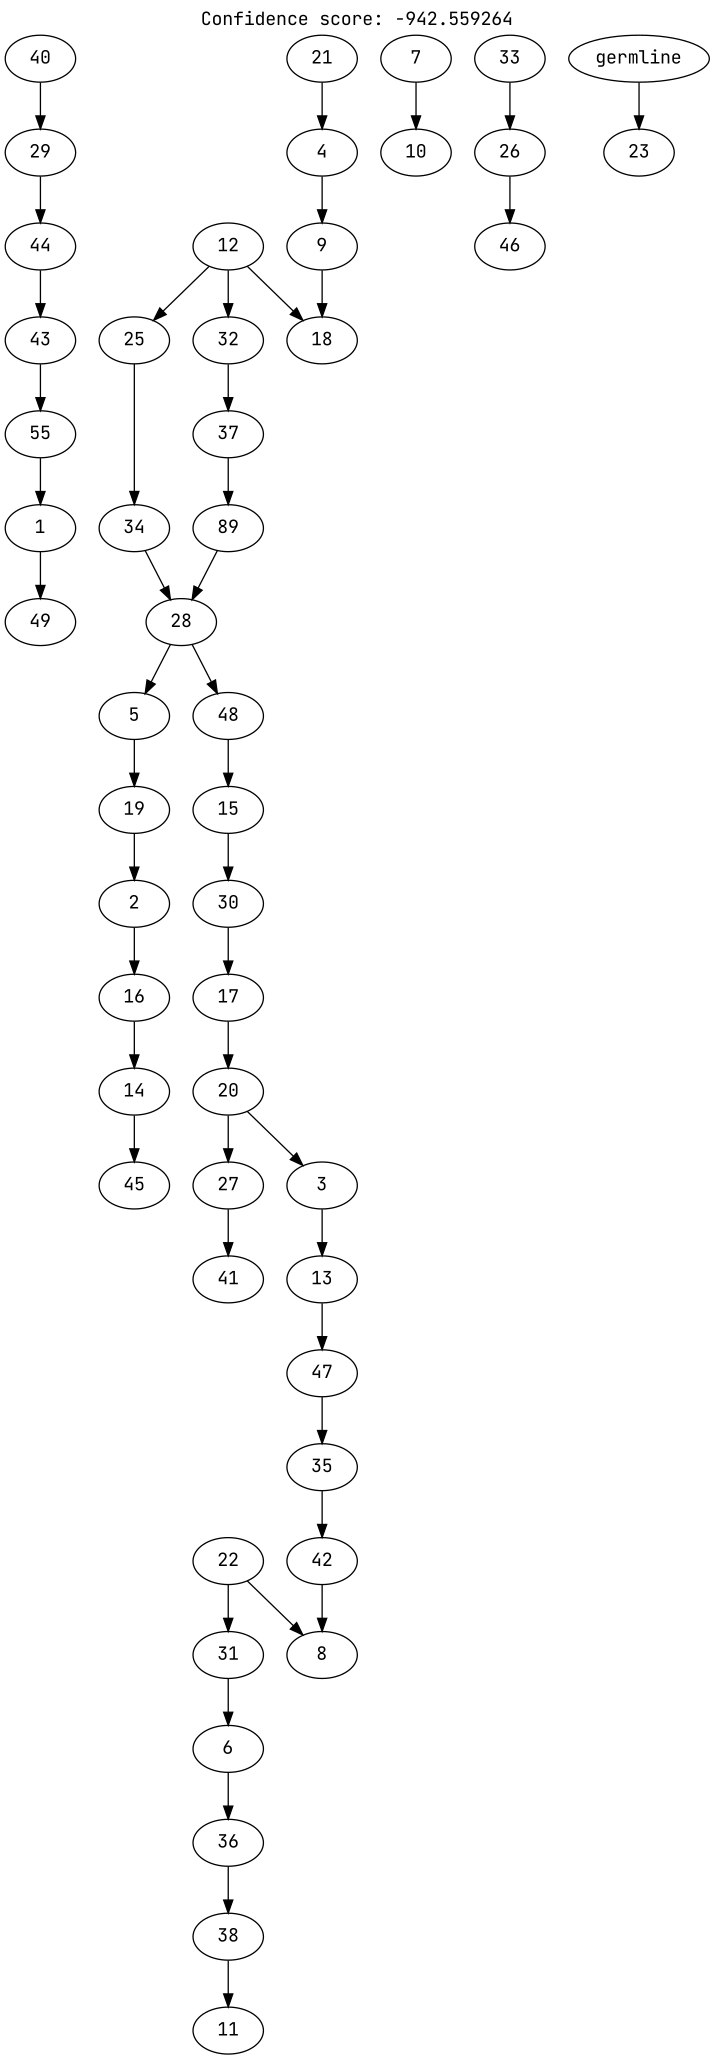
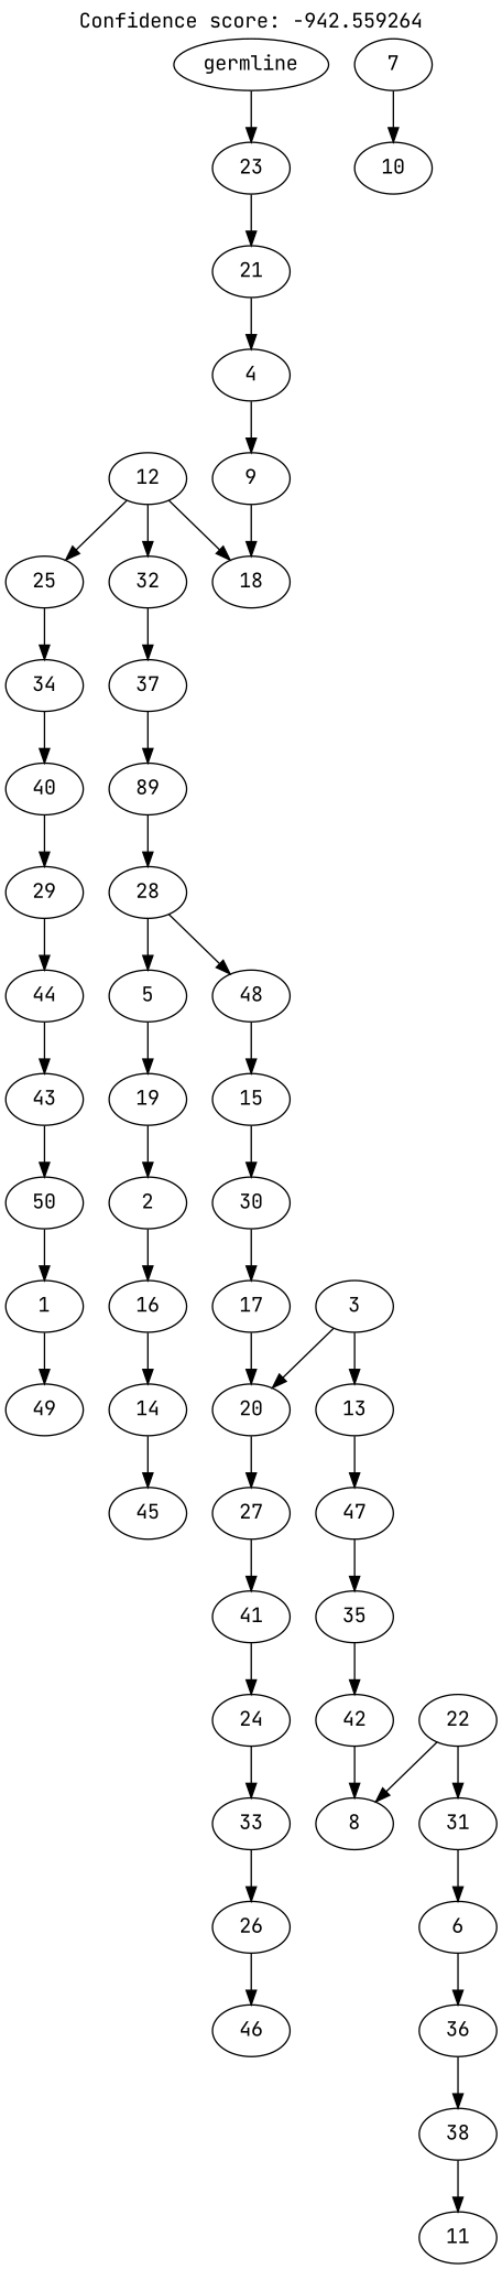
  digraph {
    fontname="JetBrains Mono"
    label="Confidence score: -942.559264"
    labelloc=t
    node [fontname="JetBrains Mono"]
    edge [fontname="JetBrains Mono"]
    n1 [label=1]
    n2 [label=49]
-   n3 [label=55]
+   n3 [label=50]
    n4 [label=43]
    n5 [label=44]
    n6 [label=29]
    n7 [label=40]
    n8 [label=34]
    n9 [label=25]
    n10 [label=14]
    n11 [label=45]
    n12 [label=16]
    n13 [label=2]
    n14 [label=19]
    n15 [label=5]
    n16 [label=7]
    n17 [label=10]
    n18 [label=46]
    n19 [label=26]
    n20 [label=33]
+   n21 [label=24]
    n22 [label=41]
    n23 [label=27]
    n24 [label=38]
    n25 [label=11]
    n26 [label=36]
    n27 [label=6]
    n28 [label=31]
    n29 [label=22]
    n30 [label=8]
    n31 [label=42]
    n32 [label=35]
    n33 [label=47]
    n34 [label=13]
    n35 [label=3]
    n36 [label=20]
    n37 [label=17]
    n38 [label=30]
    n39 [label=15]
    n40 [label=48]
    n41 [label=28]
    n42 [label=89]
    n43 [label=37]
    n44 [label=32]
    n45 [label=12]
    n46 [label=18]
    n47 [label=9]
    n48 [label=4]
    n49 [label=21]
    n50 [label=23]
    n51 [label=germline]
    n1 -> n2
    n3 -> n1
    n4 -> n3
    n5 -> n4
    n6 -> n5
    n7 -> n6
-   n8 -> n41
+   n8 -> n7
    n9 -> n8
    n10 -> n11
    n12 -> n10
    n13 -> n12
    n14 -> n13
    n15 -> n14
    n16 -> n17
    n19 -> n18
    n20 -> n19
+   n21 -> n20
+   n22 -> n21
    n23 -> n22
    n24 -> n25
    n26 -> n24
    n27 -> n26
    n28 -> n27
    n29 -> n28
    n29 -> n30
    n31 -> n30
    n32 -> n31
    n33 -> n32
    n34 -> n33
    n35 -> n34
    n36 -> n23
-   n36 -> n35
+   n35 -> n36
    n37 -> n36
    n38 -> n37
    n39 -> n38
    n40 -> n39
    n41 -> n15
    n41 -> n40
    n42 -> n41
    n43 -> n42
    n44 -> n43
    n45 -> n9
    n45 -> n44
    n45 -> n46
    n47 -> n46
    n48 -> n47
    n49 -> n48
+   n50 -> n49
    n51 -> n50
  }
